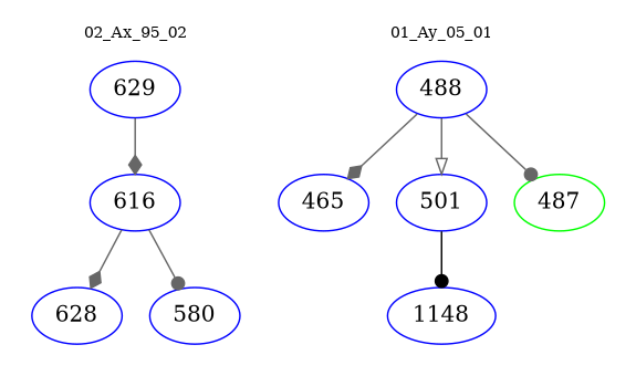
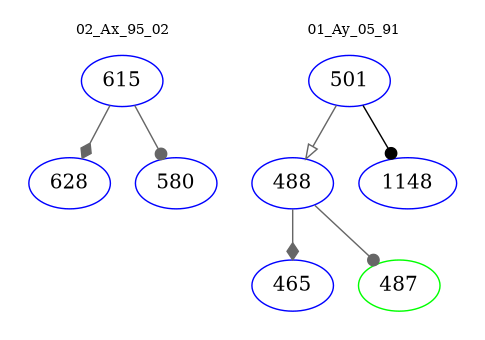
  digraph {
    fontname="DejaVu Serif"
    node [color=blue fontname="DejaVu Serif"]
    edge [arrowhead=diamond color=gray40 fontname="DejaVu Serif"]
-   n1 [label=629]
-   n2 [label=616]
+   n2 [label=615]
    n3 [label=628]
    n4 [label=580]
    n5 [label=488]
    n6 [label=465]
    n7 [label=501]
    n8 [color=green label=487]
    n9 [label=1148]
    subgraph cluster_1 {
      color=white
      fontsize=10
      label="02_Ax_95_02"
-     n1
      n2
      n3
      n4
    }
    subgraph cluster_2 {
      color=white
      fontsize=10
-     label="01_Ay_05_01"
+     label="01_Ay_05_91"
      n5
      n6
      n7
      n8
      n9
    }
-   n1 -> n2
    n2 -> n3
    n2 -> n4 [arrowhead=dot]
    n5 -> n6
-   n5 -> n7 [arrowhead=onormal]
+   n7 -> n5 [arrowhead=onormal]
    n5 -> n8 [arrowhead=dot]
    n7 -> n9 [arrowhead=dot color=black]
  }
